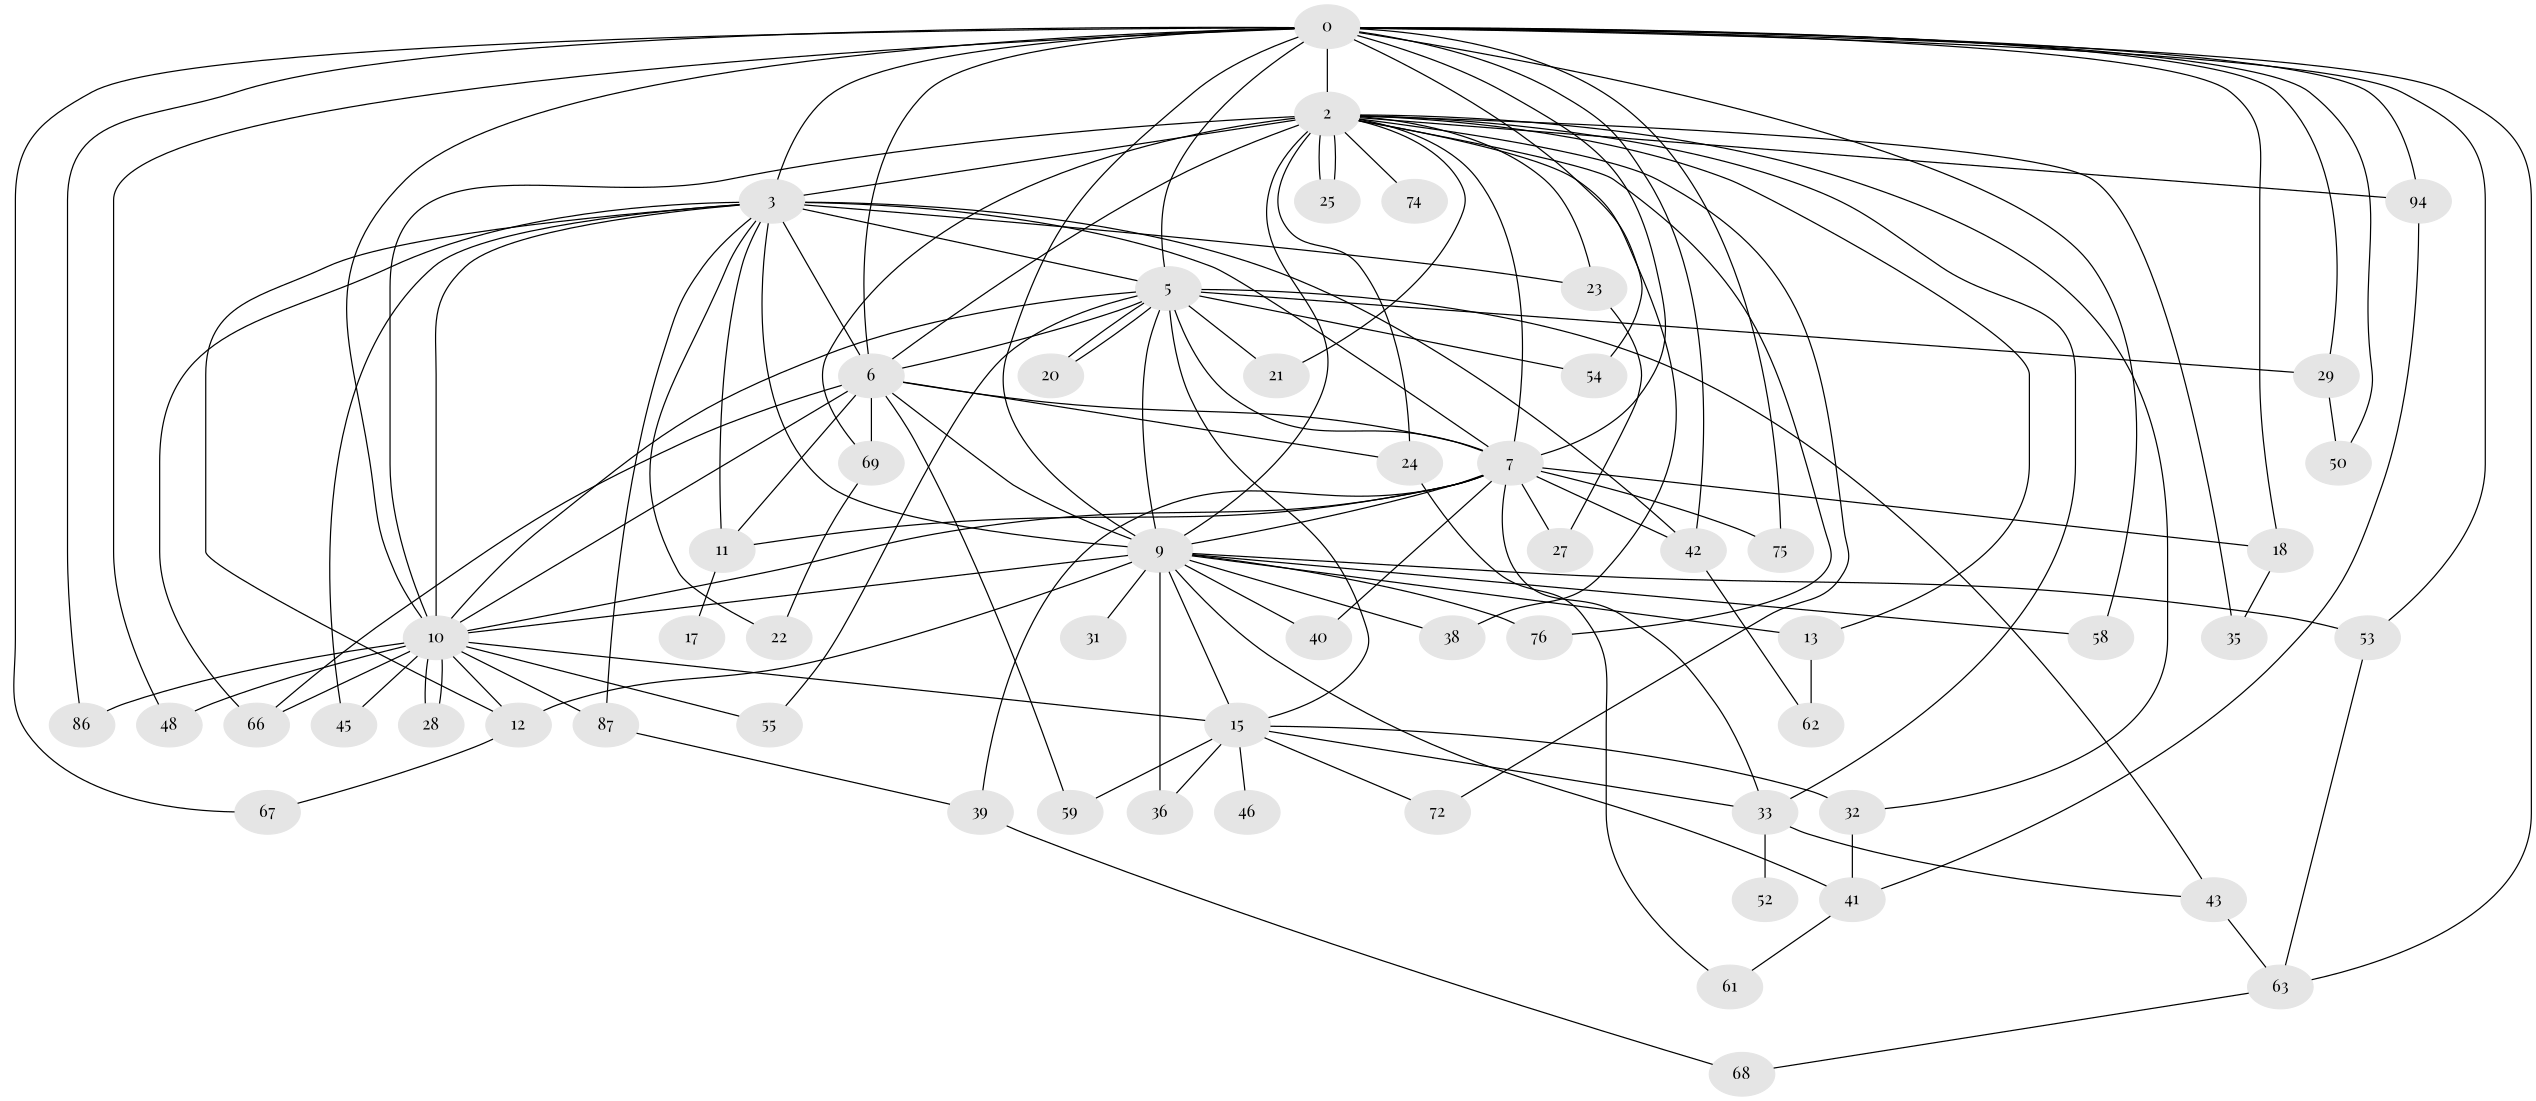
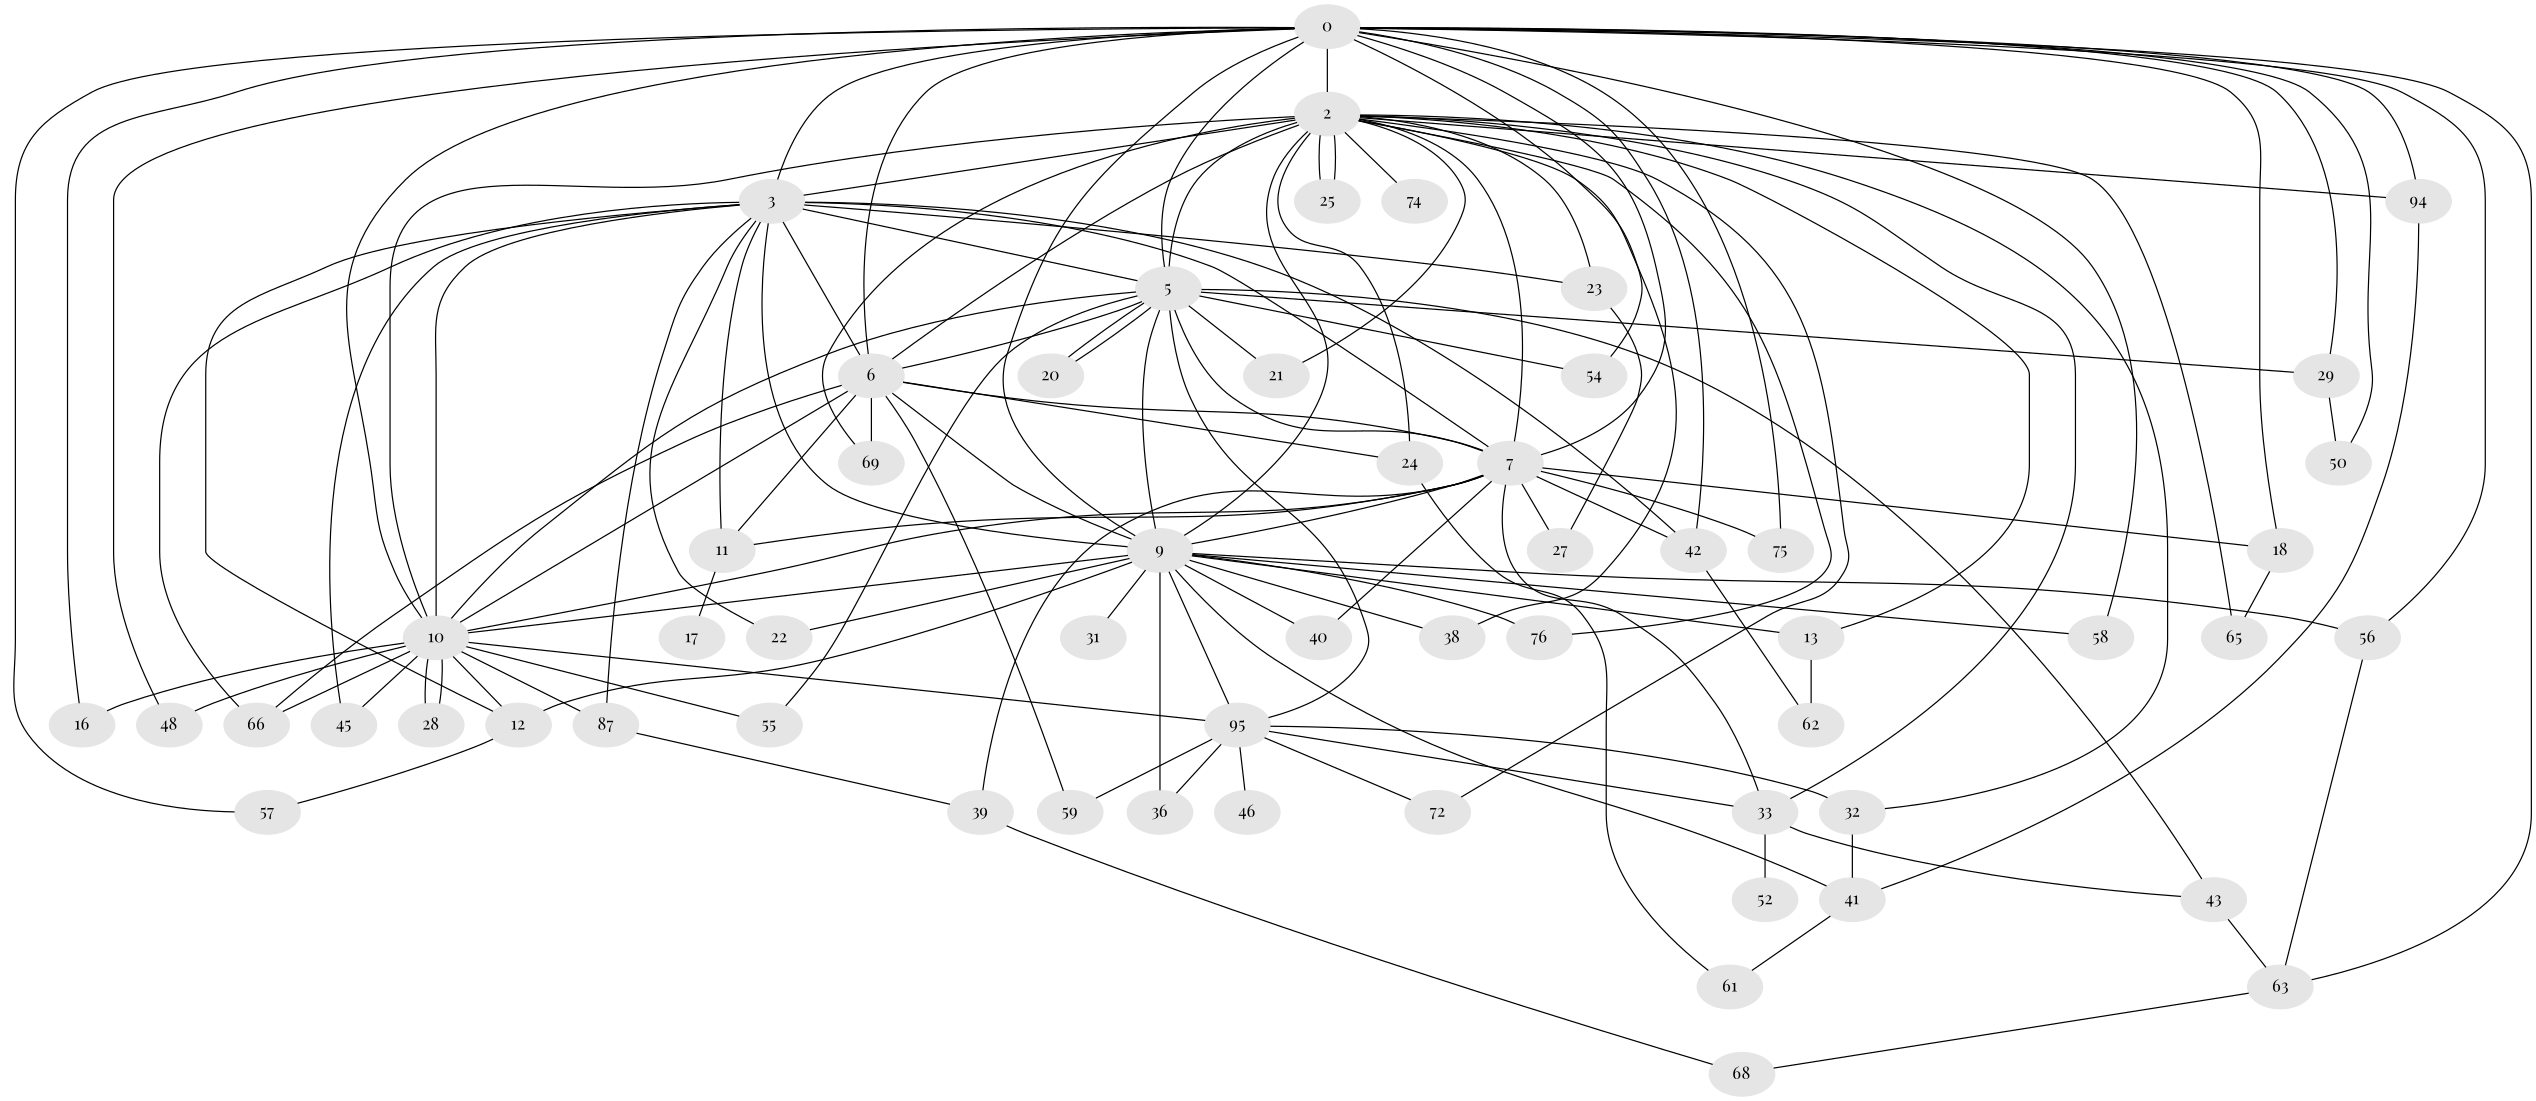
  graph {
    fontname="Playfair Display"
    node [color=gray90 fontname="Playfair Display" style=filled]
    edge [fontname="Playfair Display"]
    n1 [label=0 super="+8"]
    2 [super="+4"]
    3 [super="+45"]
    5 [super="+56"]
    6 [super="+73"]
    7 [super="+60"]
    9 [super="+14"]
    10 [super="+19"]
-   16 [label=86]
+   16
    18
    29
    n12 [label=94]
    42 [super="+48"]
    n14 [label=48]
    50
-   53
+   53 [label=56]
    54
-   57 [label=67]
+   57
    58
    63 [super="+69"]
    75
    13
    21
    23
    24
    25
    32
    33 [super="+35"]
    38
-   65 [label=35]
+   65
    n31 [label=69]
    72
    74
    76
    11 [super="+26"]
    12
    22
    n38 [label=87]
    n39 [label=45]
    66
-   15 [super="+30"]
+   15 [super="+30" label=95]
    20
    43
    55
    59
    27
    39
    40
    31
    36
    41 [super="+49"]
    28
    62
    68
    61
    52
    17
    46
    n1 -- 2 [weight=4]
    n1 -- 3 [weight=2]
    n1 -- 5 [weight=2]
    n1 -- 6 [weight=2]
    n1 -- 7 [weight=3]
    n1 -- 9 [weight=2]
    n1 -- 10 [weight=2]
    n1 -- 16
    n1 -- 18
    n1 -- 29
    n1 -- n12
    n1 -- 42
    n1 -- n14
    n1 -- 50
    n1 -- 53
    n1 -- 54
    n1 -- 57
    n1 -- 58
    n1 -- 63
    n1 -- 75
    2 -- 3 [weight=2]
+   2 -- 5 [weight=2]
    2 -- 6 [weight=2]
    2 -- 7 [weight=2]
    2 -- 9 [weight=2]
    2 -- 10 [weight=2]
    2 -- n12
    2 -- 13
    2 -- 21
    2 -- 23
    2 -- 24
    2 -- 25
    2 -- 25
    2 -- 32
    2 -- 33
    2 -- 38
    2 -- 65
    2 -- n31
    2 -- 72
    2 -- 74
    2 -- 76
    3 -- 5
    3 -- 6
    3 -- 7
    3 -- 9 [weight=2]
    3 -- 10
    3 -- 42
    3 -- 23
    3 -- 11
    3 -- 12
    3 -- 22
    3 -- n38
    3 -- n39
    3 -- 66
    5 -- 6
    5 -- 7
    5 -- 9
    5 -- 10
    5 -- 29
    5 -- 54
    5 -- 21
    5 -- 15
    5 -- 20
    5 -- 20
    5 -- 43
    5 -- 55
    6 -- 7
    6 -- 9
    6 -- 10
    6 -- 24
    6 -- n31
    6 -- 11
    6 -- 66
    6 -- 59
    7 -- 9
    7 -- 10
    7 -- 18
    7 -- 42
    7 -- 75
    7 -- 33
    7 -- 11
    7 -- 27
    7 -- 39
    7 -- 40
    9 -- 10 [weight=2]
    9 -- 53
    9 -- 58
    9 -- 13
    9 -- 38
    9 -- 76
    9 -- 12
-   n31 -- 22
+   9 -- 22
    9 -- 15
    9 -- 40
    9 -- 31
    9 -- 36
    9 -- 41
    10 -- 16
    10 -- n14
    10 -- 12
    10 -- n38
    10 -- n39
    10 -- 66
    10 -- 15 [weight=2]
    10 -- 55
    10 -- 28
    10 -- 28
    18 -- 65
    29 -- 50
    n12 -- 41
    42 -- 62
    53 -- 63
    63 -- 68
    13 -- 62
    23 -- 27
    24 -- 61
    32 -- 41
    33 -- 43
    33 -- 52
    11 -- 17
    12 -- 57
    n38 -- 39
    15 -- 32
    15 -- 33
    15 -- 72
    15 -- 59
    15 -- 36
    15 -- 46
    43 -- 63
    39 -- 68
    41 -- 61
  }
